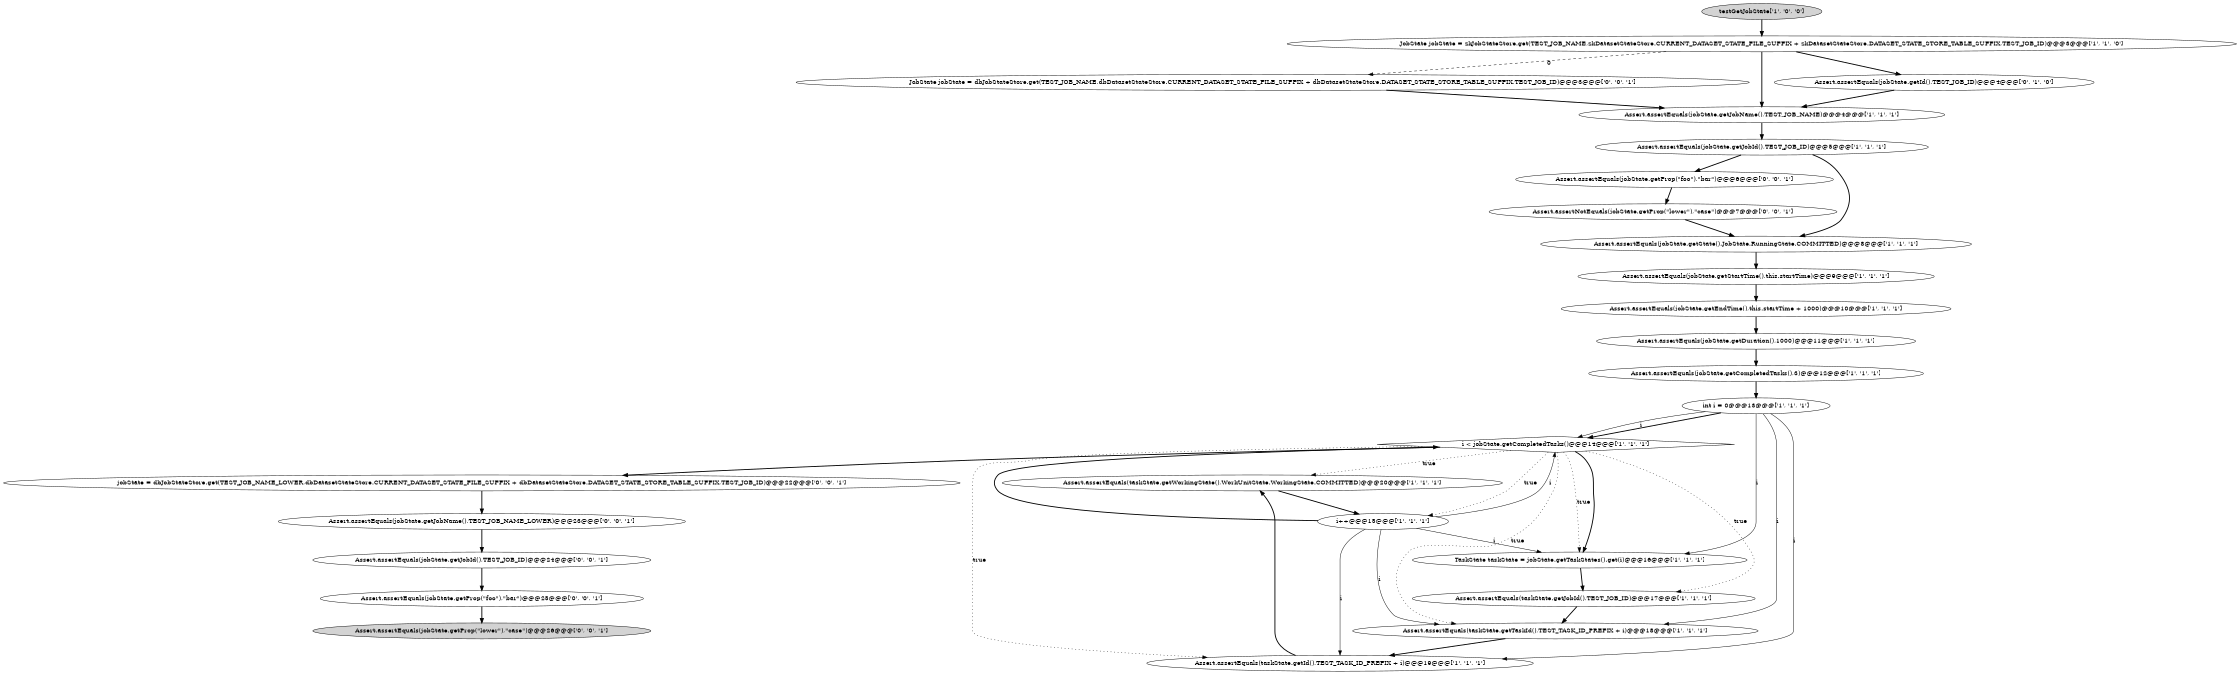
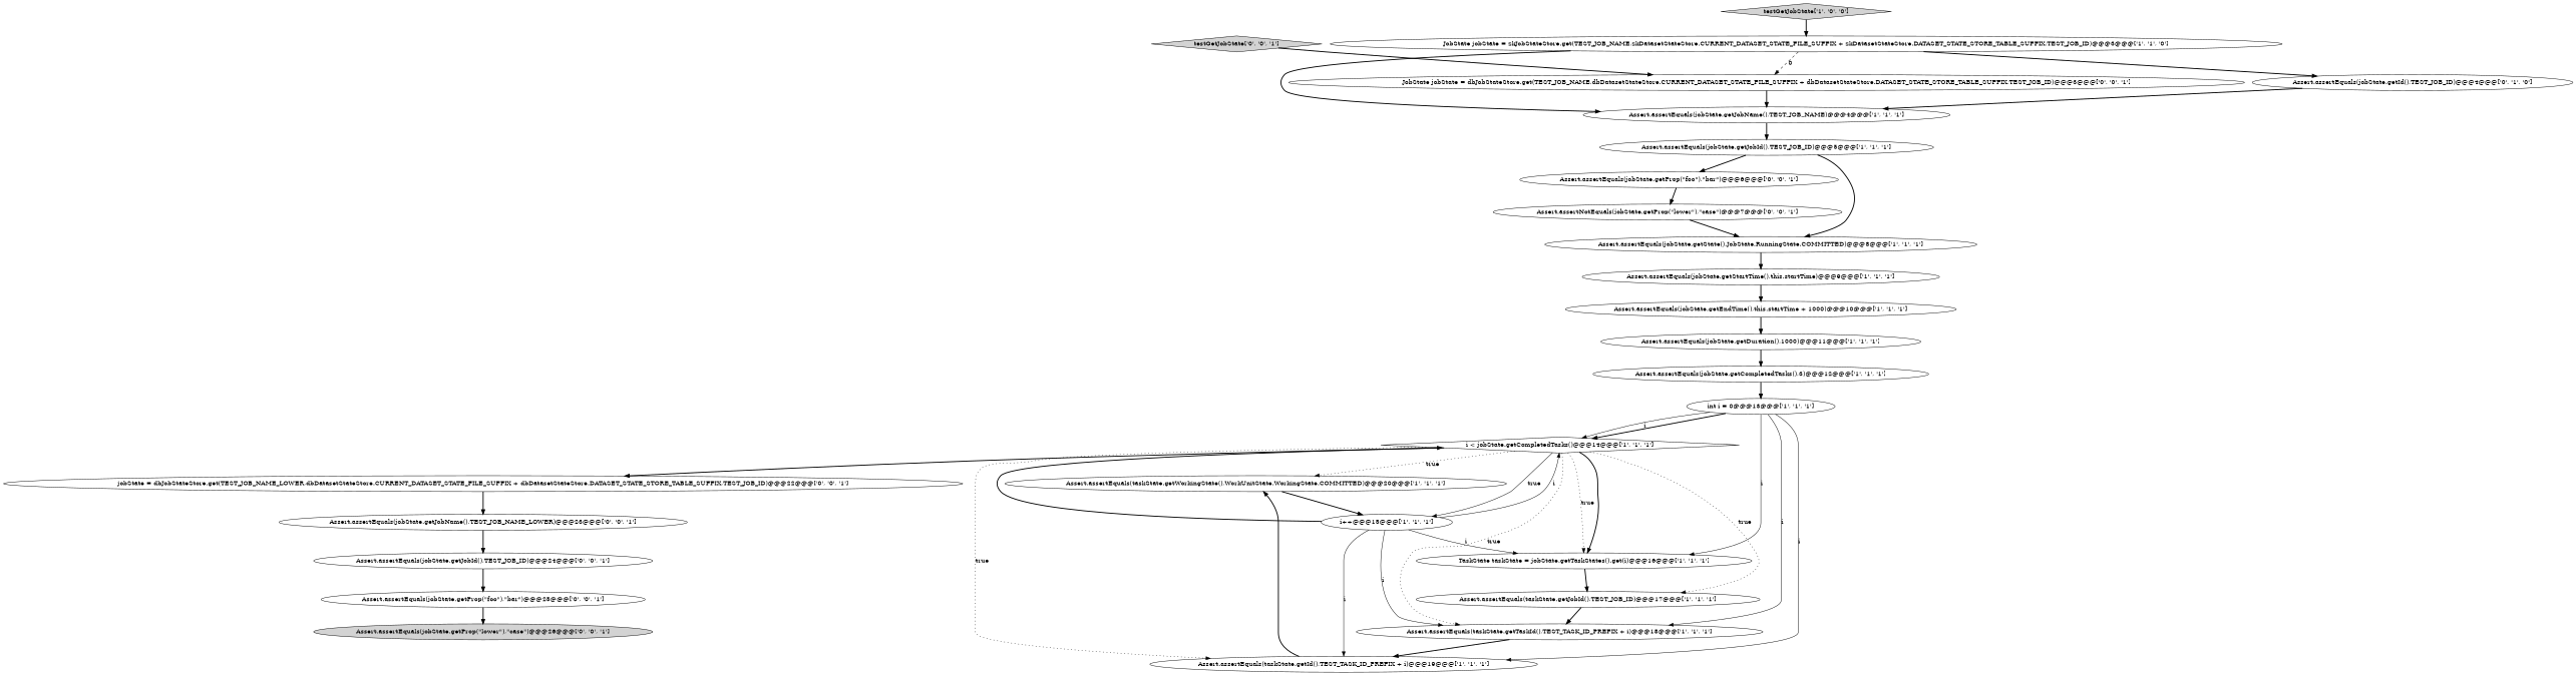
  digraph {
    node [fillcolor=white shape=ellipse style=filled]
    edge [style=bold]
    n1 [label="Assert.assertEquals(jobState.getDuration(),1000)@@@11@@@['1', '1', '1']"]
    n2 [label="Assert.assertEquals(jobState.getCompletedTasks(),3)@@@12@@@['1', '1', '1']"]
    n3 [label="int i = 0@@@13@@@['1', '1', '1']"]
    n4 [label="i < jobState.getCompletedTasks()@@@14@@@['1', '1', '1']" shape=diamond]
    n5 [label="Assert.assertEquals(taskState.getWorkingState(),WorkUnitState.WorkingState.COMMITTED)@@@20@@@['1', '1', '1']"]
    n6 [label="Assert.assertEquals(taskState.getTaskId(),TEST_TASK_ID_PREFIX + i)@@@18@@@['1', '1', '1']"]
    n7 [label="i++@@@15@@@['1', '1', '1']"]
    n8 [label="TaskState taskState = jobState.getTaskStates().get(i)@@@16@@@['1', '1', '1']"]
    n9 [label="jobState = dbJobStateStore.get(TEST_JOB_NAME_LOWER,dbDatasetStateStore.CURRENT_DATASET_STATE_FILE_SUFFIX + dbDatasetStateStore.DATASET_STATE_STORE_TABLE_SUFFIX,TEST_JOB_ID)@@@22@@@['0', '0', '1']"]
    n10 [label="Assert.assertEquals(taskState.getJobId(),TEST_JOB_ID)@@@17@@@['1', '1', '1']"]
    n11 [label="Assert.assertEquals(taskState.getId(),TEST_TASK_ID_PREFIX + i)@@@19@@@['1', '1', '1']"]
    n12 [label="Assert.assertEquals(jobState.getJobName(),TEST_JOB_NAME_LOWER)@@@23@@@['0', '0', '1']"]
+   n13 [fillcolor=lightgray label="testGetJobState['0', '0', '1']" shape=diamond]
    n14 [label="JobState jobState = dbJobStateStore.get(TEST_JOB_NAME,dbDatasetStateStore.CURRENT_DATASET_STATE_FILE_SUFFIX + dbDatasetStateStore.DATASET_STATE_STORE_TABLE_SUFFIX,TEST_JOB_ID)@@@3@@@['0', '0', '1']"]
    n15 [label="Assert.assertEquals(jobState.getJobName(),TEST_JOB_NAME)@@@4@@@['1', '1', '1']"]
    n16 [label="Assert.assertEquals(jobState.getProp(\"foo\"),\"bar\")@@@25@@@['0', '0', '1']"]
    n17 [fillcolor=lightgray label="Assert.assertEquals(jobState.getProp(\"lower\"),\"case\")@@@26@@@['0', '0', '1']"]
    n18 [label="Assert.assertEquals(jobState.getStartTime(),this.startTime)@@@9@@@['1', '1', '1']"]
    n19 [label="Assert.assertEquals(jobState.getEndTime(),this.startTime + 1000)@@@10@@@['1', '1', '1']"]
    n20 [label="JobState jobState = zkJobStateStore.get(TEST_JOB_NAME,zkDatasetStateStore.CURRENT_DATASET_STATE_FILE_SUFFIX + zkDatasetStateStore.DATASET_STATE_STORE_TABLE_SUFFIX,TEST_JOB_ID)@@@3@@@['1', '1', '0']"]
    n21 [label="Assert.assertEquals(jobState.getId(),TEST_JOB_ID)@@@4@@@['0', '1', '0']"]
    n22 [label="Assert.assertEquals(jobState.getProp(\"foo\"),\"bar\")@@@6@@@['0', '0', '1']"]
    n23 [label="Assert.assertNotEquals(jobState.getProp(\"lower\"),\"case\")@@@7@@@['0', '0', '1']"]
    n24 [label="Assert.assertEquals(jobState.getState(),JobState.RunningState.COMMITTED)@@@8@@@['1', '1', '1']"]
    n25 [label="Assert.assertEquals(jobState.getJobId(),TEST_JOB_ID)@@@24@@@['0', '0', '1']"]
-   n26 [fillcolor=lightgray label="testGetJobState['1', '0', '0']"]
+   n26 [fillcolor=lightgray label="testGetJobState['1', '0', '0']" shape=diamond]
    n27 [label="Assert.assertEquals(jobState.getJobId(),TEST_JOB_ID)@@@5@@@['1', '1', '1']"]
    n1 -> n2
    n2 -> n3
    n3 -> n4
    n3 -> n4 [label=i style=solid]
    n3 -> n6 [label=i style=solid]
    n3 -> n8 [label=i style=solid]
    n3 -> n11 [label=i style=solid]
    n4 -> n5 [label=true style=dotted]
    n4 -> n6 [label=true style=dotted]
-   n4 -> n7 [label=true style=dotted]
+   n4 -> n7 [label=true style=solid]
    n4 -> n8
    n4 -> n8 [label=true style=dotted]
    n4 -> n9
    n4 -> n10 [label=true style=dotted]
    n4 -> n11 [label=true style=dotted]
    n5 -> n7
    n6 -> n11
    n7 -> n4
    n7 -> n4 [label=i style=solid]
    n7 -> n6 [label=i style=solid]
    n7 -> n8 [label=i style=solid]
    n7 -> n11 [label=i style=solid]
    n8 -> n10
    n9 -> n12
    n10 -> n6
    n11 -> n5
    n12 -> n25
+   n13 -> n14
    n14 -> n15
    n15 -> n27
    n16 -> n17
    n18 -> n19
    n19 -> n1
    n20 -> n14 [label=0 style=dashed]
    n20 -> n15
    n20 -> n21
    n21 -> n15
    n22 -> n23
    n23 -> n24
    n24 -> n18
    n25 -> n16
    n26 -> n20
    n27 -> n22
    n27 -> n24
  }
